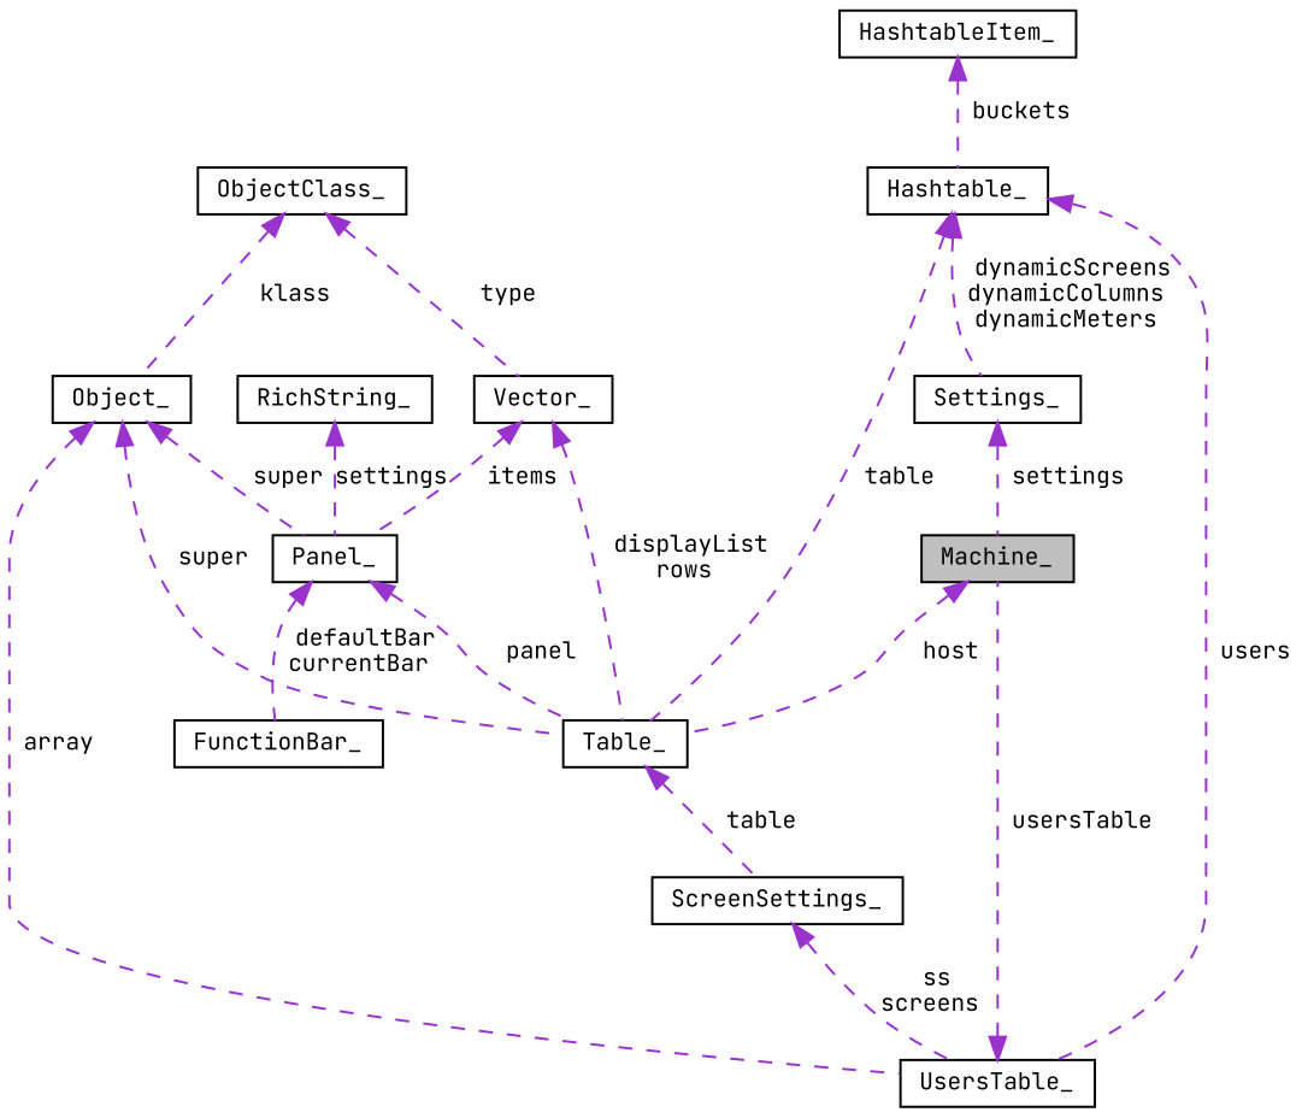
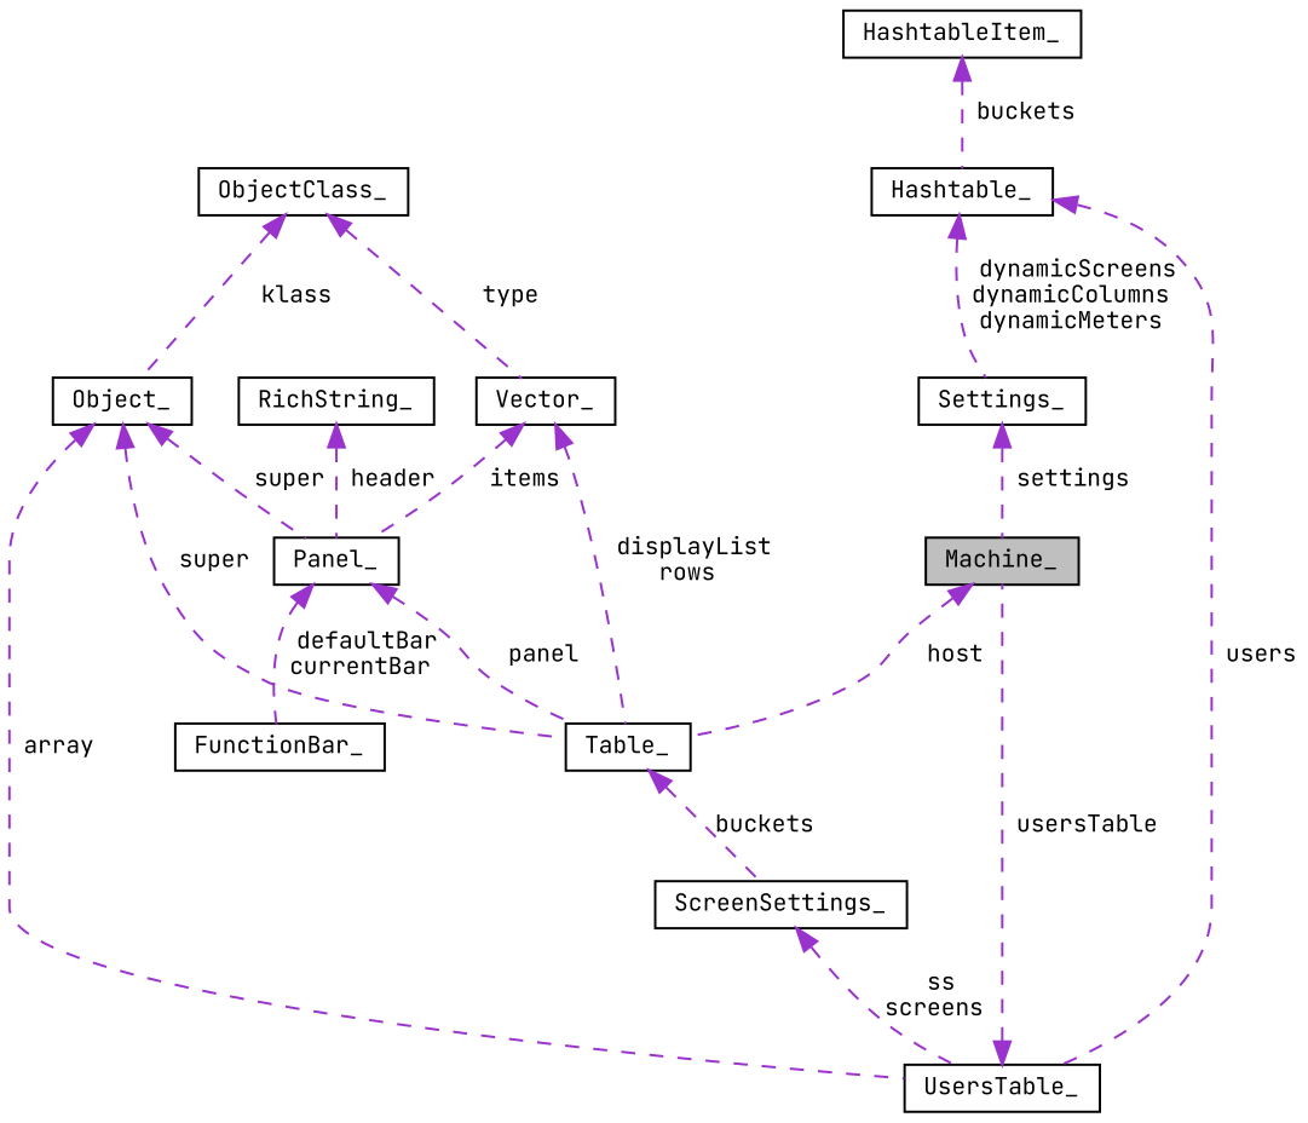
  digraph {
    fontname="JetBrains Mono"
    node [color=black fillcolor=white fontname="JetBrains Mono" fontsize=10 shape=record style=filled]
    edge [color=darkorchid3 dir=back fontname="JetBrains Mono" fontsize=10 labelfontname=Helvetica labelfontsize=10 style=dashed]
    n1 [fillcolor=grey75 fontcolor=black height=0.2 label=Machine_ width=0.4]
    n2 [height=0.2 label=Table_ width=0.4]
    n3 [height=0.2 label=ScreenSettings_ width=0.4]
    n4 [height=0.2 label=UsersTable_ width=0.4]
    n5 [height=0.2 label=Vector_ width=0.4]
    n6 [height=0.2 label=Panel_ width=0.4]
    n7 [height=0.2 label=FunctionBar_ width=0.4]
    n8 [height=0.2 label=ObjectClass_ width=0.4]
    n9 [height=0.2 label=Object_ width=0.4]
    n10 [height=0.2 label=Hashtable_ width=0.4]
    n11 [height=0.2 label=Settings_ width=0.4]
    n12 [height=0.2 label=HashtableItem_ width=0.4]
    n13 [height=0.2 label=RichString_ width=0.4]
    n1 -> n2 [label=" host"]
-   n2 -> n3 [label=" table"]
+   n2 -> n3 [label=" buckets"]
    n3 -> n4 [label=" ss\nscreens"]
    n4 -> n1 [label=" usersTable"]
    n5 -> n2 [label=" displayList\nrows"]
    n5 -> n6 [label=" items"]
    n6 -> n2 [label=" panel"]
    n6 -> n7 [label=" defaultBar\ncurrentBar"]
    n8 -> n5 [label=" type"]
    n8 -> n9 [label=" klass"]
    n9 -> n2 [label=" super"]
    n9 -> n4 [label=" array"]
    n9 -> n6 [label=" super"]
-   n10 -> n2 [label=" table"]
    n10 -> n4 [label=" users"]
    n10 -> n11 [label=" dynamicScreens\ndynamicColumns\ndynamicMeters"]
    n11 -> n1 [label=" settings"]
    n12 -> n10 [label=" buckets"]
-   n13 -> n6 [label=" settings"]
+   n13 -> n6 [label=" header"]
  }
